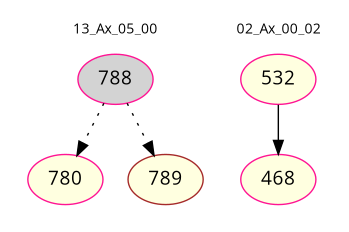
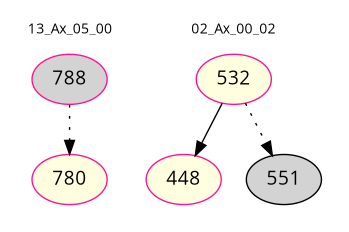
  digraph {
    fontname="Open Sans"
    node [color=deeppink fillcolor=lightyellow fontname="Open Sans" style=filled]
    edge [color=black fontname="Open Sans" style=dotted]
    n1 [fillcolor=lightgrey label=788]
    n2 [label=780]
-   n3 [color=brown label=789]
    n4 [label=532]
-   n5 [label=468]
+   n5 [label=448]
+   n6 [color=black fillcolor=lightgrey label=551]
    subgraph cluster_1 {
      color=white
      fontsize=10
      label="13_Ax_05_00"
      n1
      n2
-     n3
    }
    subgraph cluster_2 {
      color=white
      fontsize=10
      label="02_Ax_00_02"
      n4
      n5
+     n6
    }
    n1 -> n2
-   n1 -> n3
    n4 -> n5 [style=solid]
+   n4 -> n6
  }
